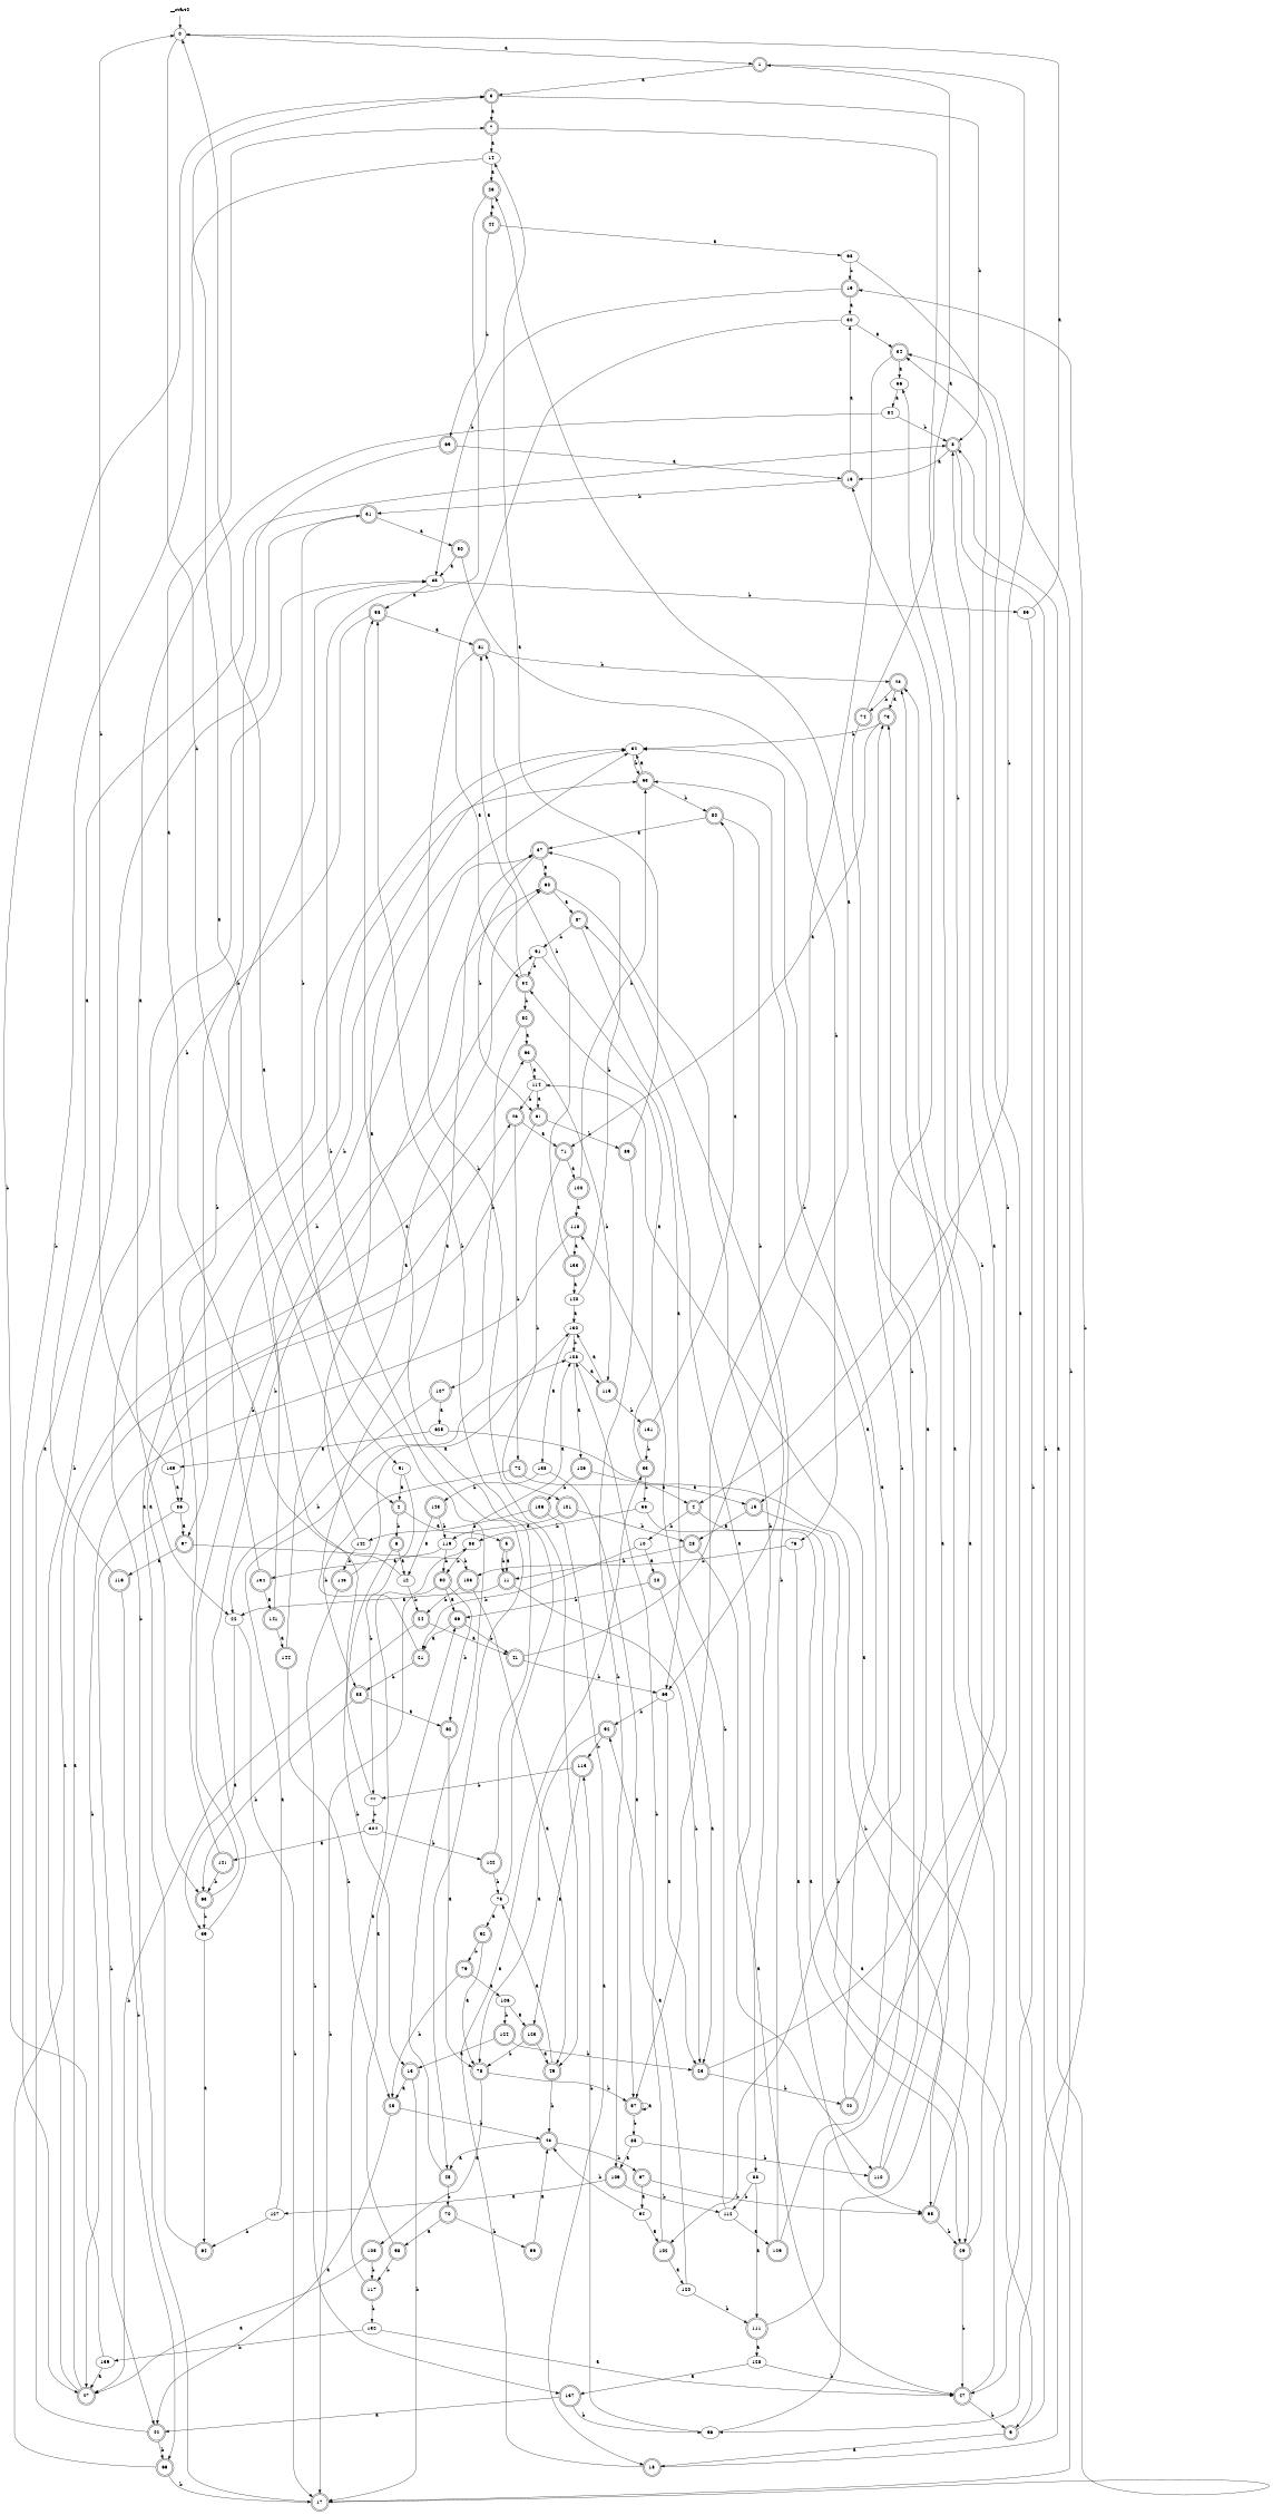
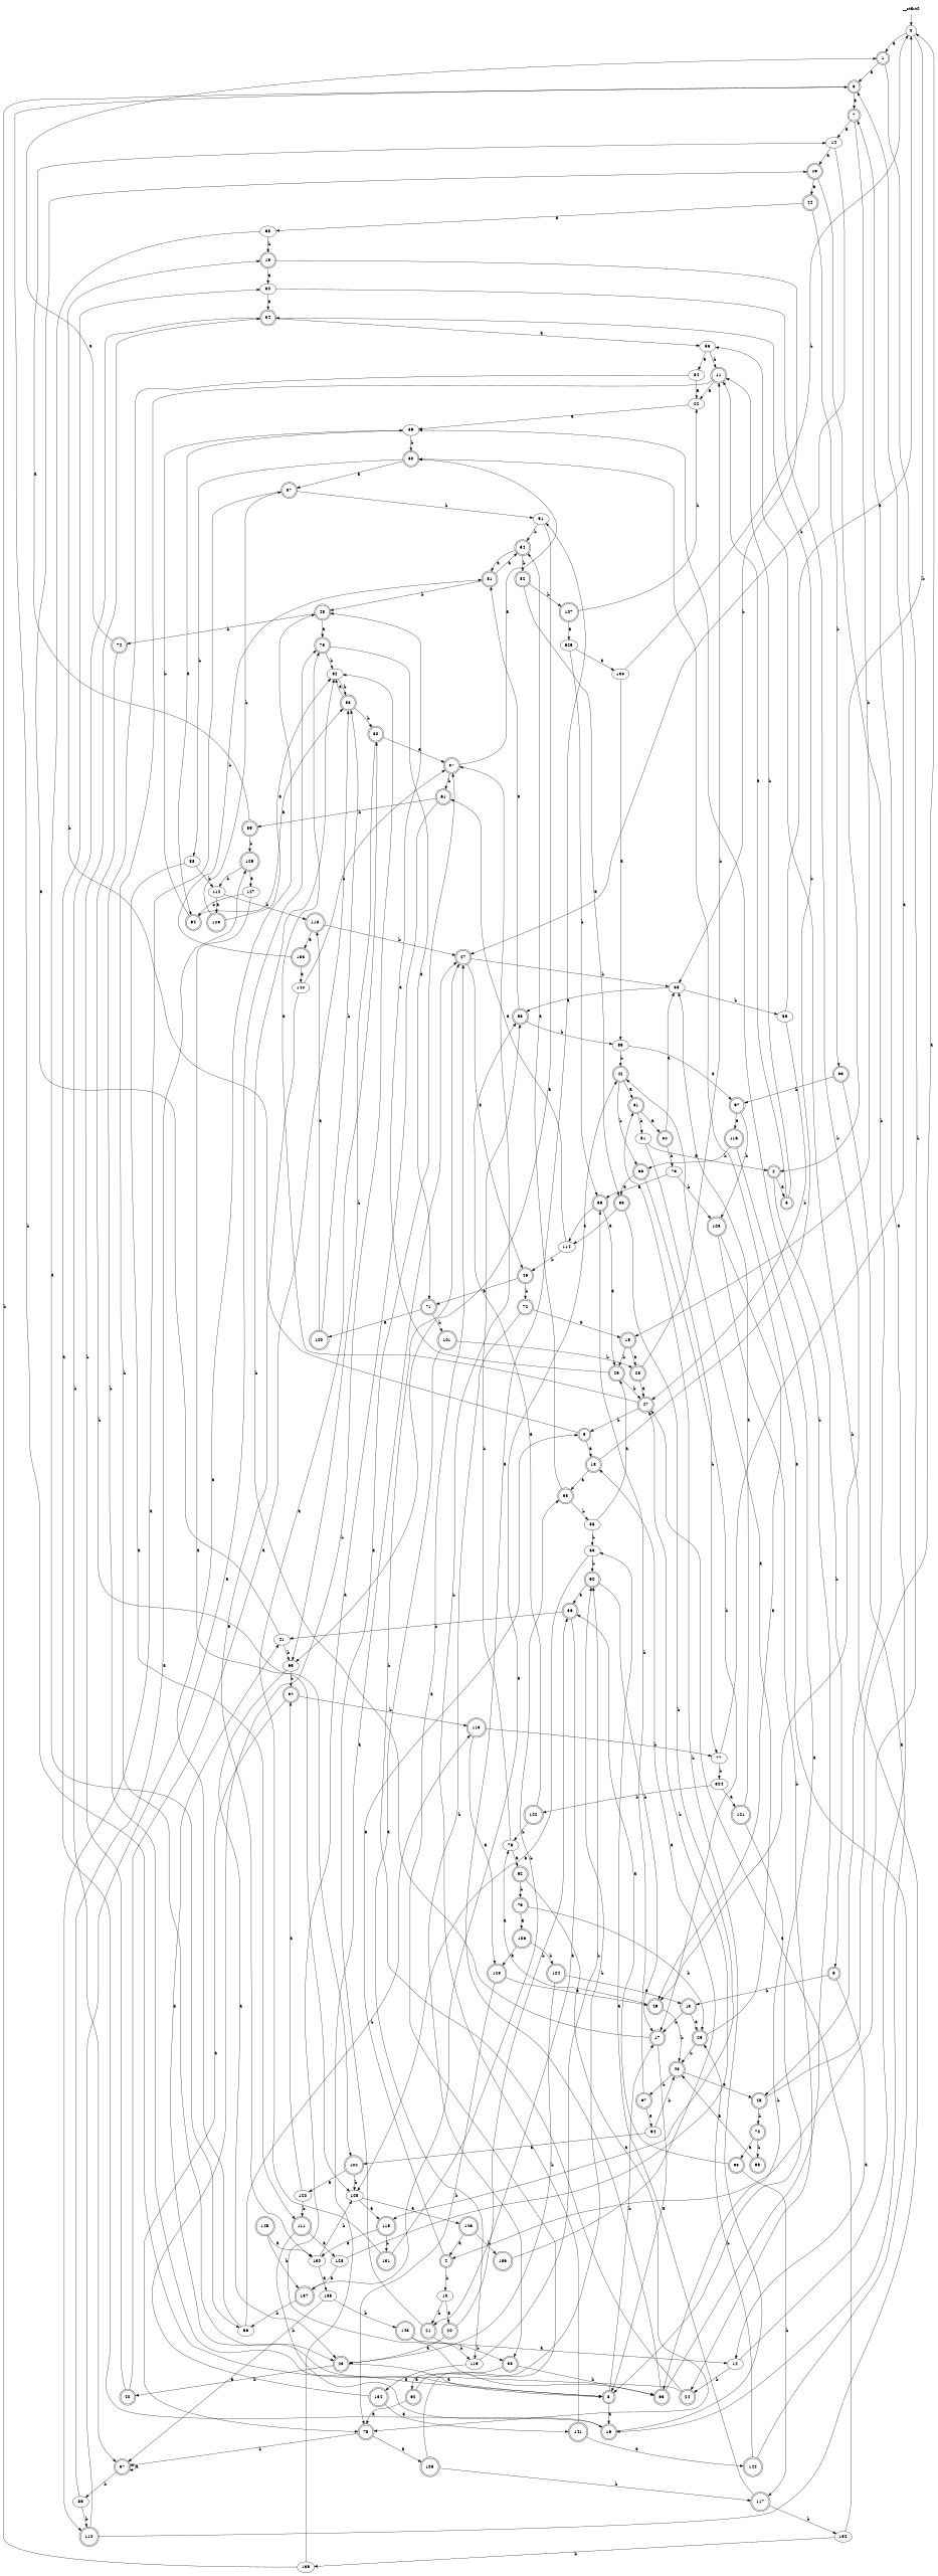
  digraph {
    node [shape=doublecircle]
    __start0 [shape=none]
    0 [shape=circle]
    1
    2
    3
    4
    5
    6
    7
    8
    9
    10 [shape=""]
    11
    12 [shape=""]
    13
    14 [shape=""]
    15
    16
    17
    18
    19
    20
    21
    22 [shape=""]
    23
    24
    25
    26
    27
    28
    29
    30 [shape=""]
    31
    32 [shape=""]
    33
    34
    35 [shape=""]
    36
    37
    38
    39 [shape=""]
    40
-   41
+   41 [shape=ellipse]
    42
    43
    44
    45
    46
    47
    48
    49
    50
    51 [shape=""]
    53
    54
    55 [shape=""]
    56 [shape=""]
    57
    58
    59 [shape=""]
    60
    61
    62
    63
    64
    65 [shape=""]
    66
    67
    68 [shape=""]
    69
    70
    71
    72
    73
    74
    75 [shape=""]
    76 [shape=""]
    77 [shape=""]
    52
    78
    79
    80
    81
    82
    83 [shape=""]
    84 [shape=""]
    85 [shape=""]
    86 [shape=""]
    87
    88 [shape=""]
    89
    90
    91 [shape=""]
    92
    93
    94 [shape=""]
    95
    96 [shape=""]
    97
    98
    99
    100
    101
    102
    103
    n106 [label=304 shape=""]
    105
-   106 [shape=ellipse]
+   106
    107
    108 [shape=""]
    109
    110
    111
    112 [shape=""]
    113
    114 [shape=""]
    115
    116
    117
    118
    119 [shape=""]
    120 [shape=""]
    121
    122
    123
    124
    n127 [label=625 shape=""]
    126
    127 [shape=""]
    128 [shape=""]
    129
    130 [shape=""]
    131
    132 [shape=""]
    133
    134
    135 [shape=""]
    136
    137
    138 [shape=""]
    139 [shape=""]
    140 [shape=""]
    141
-   142 [shape=""]
    143
    144
    145
    __start0 -> 0
    0 -> 1 [label=a]
    0 -> 2 [label=b]
    1 -> 3 [label=a]
    1 -> 4 [label=b]
    2 -> 5 [label=a]
    2 -> 6 [label=b]
    3 -> 7 [label=a]
    3 -> 8 [label=b]
    4 -> 9 [label=a]
    4 -> 10 [label=b]
    5 -> 11 [label=a]
    5 -> 11 [label=b]
    6 -> 12 [label=a]
    6 -> 13 [label=b]
    7 -> 14 [label=a]
    7 -> 15 [label=b]
    8 -> 16 [label=a]
    8 -> 17 [label=b]
    9 -> 18 [label=a]
    9 -> 19 [label=b]
    10 -> 20 [label=a]
    10 -> 21 [label=b]
    11 -> 22 [label=a]
    11 -> 23 [label=b]
    12 -> 7 [label=a]
    12 -> 24 [label=b]
    13 -> 17 [label=b]
    13 -> 25 [label=a]
    14 -> 26 [label=a]
    14 -> 27 [label=b]
    15 -> 28 [label=a]
    15 -> 29 [label=b]
    16 -> 30 [label=a]
    16 -> 31 [label=b]
    17 -> 8 [label=a]
    17 -> 32 [label=b]
    18 -> 33 [label=a]
    18 -> 34 [label=b]
    19 -> 30 [label=a]
    19 -> 35 [label=b]
    20 -> 23 [label=a]
    20 -> 36 [label=b]
    21 -> 37 [label=a]
    21 -> 38 [label=b]
-   22 -> 17 [label=b]
    22 -> 39 [label=a]
    23 -> 8 [label=a]
    23 -> 40 [label=b]
    24 -> 27 [label=b]
    24 -> 41 [label=a]
    25 -> 42 [label=a]
    25 -> 43 [label=b]
    26 -> 44 [label=a]
    26 -> 45 [label=b]
    27 -> 35 [label=b]
    27 -> 46 [label=a]
    28 -> 11 [label=b]
    28 -> 47 [label=a]
    29 -> 47 [label=b]
    29 -> 48 [label=a]
    30 -> 34 [label=a]
    30 -> 49 [label=b]
    31 -> 50 [label=a]
    31 -> 51 [label=b]
    32 -> 53 [label=b]
    33 -> 54 [label=a]
    33 -> 55 [label=b]
    34 -> 56 [label=a]
    34 -> 57 [label=b]
    35 -> 58 [label=a]
    35 -> 59 [label=b]
    36 -> 21 [label=a]
    36 -> 41 [label=b]
    37 -> 60 [label=a]
    37 -> 61 [label=b]
    38 -> 62 [label=a]
    38 -> 63 [label=b]
    39 -> 60 [label=b]
    39 -> 64 [label=a]
    40 -> 34 [label=b]
    40 -> 53 [label=a]
    41 -> 26 [label=a]
    41 -> 65 [label=b]
    42 -> 31 [label=a]
    42 -> 66 [label=b]
    43 -> 45 [label=a]
    43 -> 67 [label=b]
    44 -> 68 [label=a]
    44 -> 69 [label=b]
    45 -> 0 [label=a]
    45 -> 70 [label=b]
    46 -> 71 [label=a]
    46 -> 72 [label=b]
    47 -> 9 [label=b]
    47 -> 73 [label=a]
    48 -> 73 [label=a]
    48 -> 74 [label=b]
    49 -> 43 [label=b]
    49 -> 75 [label=a]
    50 -> 35 [label=a]
    50 -> 76 [label=b]
    51 -> 2 [label=a]
    51 -> 77 [label=b]
    53 -> 32 [label=a]
    53 -> 80 [label=b]
    54 -> 81 [label=a]
    54 -> 82 [label=b]
    55 -> 29 [label=a]
    55 -> 83 [label=b]
+   56 -> 11 [label=b]
    56 -> 84 [label=a]
    57 -> 57 [label=a]
    57 -> 85 [label=b]
    58 -> 81 [label=a]
    58 -> 86 [label=b]
    59 -> 0 [label=a]
    59 -> 47 [label=b]
    60 -> 87 [label=a]
    60 -> 88 [label=b]
    61 -> 63 [label=a]
    61 -> 89 [label=b]
    62 -> 78 [label=a]
-   90 -> 62 [label=b]
+   62 -> 90 [label=b]
    63 -> 39 [label=b]
-   63 -> 91 [label=b]
+   63 -> 91 [label=a]
+   64 -> 39 [label=b]
    64 -> 53 [label=a]
    65 -> 23 [label=a]
    65 -> 92 [label=b]
    66 -> 17 [label=b]
    66 -> 93 [label=a]
    67 -> 94 [label=a]
    67 -> 95 [label=b]
    68 -> 19 [label=b]
    68 -> 96 [label=a]
    69 -> 16 [label=a]
    69 -> 97 [label=b]
    70 -> 98 [label=a]
    70 -> 99 [label=b]
    71 -> 100 [label=a]
    71 -> 101 [label=b]
    72 -> 15 [label=a]
    72 -> 38 [label=b]
    73 -> 32 [label=b]
    73 -> 71 [label=a]
    74 -> 1 [label=a]
    74 -> 102 [label=b]
    75 -> 58 [label=b]
    75 -> 52 [label=a]
    76 -> 95 [label=a]
    76 -> 103 [label=b]
    77 -> 3 [label=a]
    77 -> n106 [label=b]
    52 -> 78 [label=a]
    52 -> 79 [label=b]
    78 -> 57 [label=b]
    78 -> 105 [label=a]
    79 -> 25 [label=b]
    79 -> 106 [label=a]
    80 -> 37 [label=a]
    80 -> 65 [label=b]
    81 -> 48 [label=b]
    81 -> 54 [label=a]
    82 -> 93 [label=a]
    82 -> 107 [label=b]
    83 -> 90 [label=b]
    83 -> 108 [label=a]
    84 -> 8 [label=b]
    84 -> 22 [label=a]
    85 -> 109 [label=a]
    85 -> 110 [label=b]
    86 -> 42 [label=b]
    86 -> 97 [label=a]
    87 -> 91 [label=b]
    87 -> 110 [label=a]
    88 -> 111 [label=a]
    88 -> 112 [label=b]
    89 -> 14 [label=a]
    89 -> 109 [label=b]
    90 -> 17 [label=b]
    90 -> 36 [label=a]
    91 -> 54 [label=b]
    91 -> 65 [label=a]
    92 -> 78 [label=a]
    92 -> 113 [label=b]
    93 -> 114 [label=a]
    93 -> 115 [label=b]
    94 -> 43 [label=b]
    94 -> 102 [label=a]
-   95 -> 29 [label=b]
+   95 -> 29 [label=a]
    95 -> 114 [label=a]
    96 -> 48 [label=a]
    96 -> 113 [label=b]
    97 -> 103 [label=b]
    97 -> 116 [label=a]
    98 -> 36 [label=a]
    98 -> 117 [label=b]
    99 -> 43 [label=a]
    100 -> 53 [label=b]
    100 -> 118 [label=a]
    101 -> 28 [label=b]
    101 -> 119 [label=a]
    102 -> 108 [label=b]
    102 -> 120 [label=a]
    103 -> 24 [label=b]
    103 -> 49 [label=a]
    n106 -> 121 [label=a]
    n106 -> 122 [label=b]
    105 -> 27 [label=a]
    105 -> 117 [label=b]
    106 -> 123 [label=a]
    106 -> 124 [label=b]
    107 -> 22 [label=b]
    107 -> n127 [label=a]
    108 -> 115 [label=a]
    108 -> 126 [label=a]
    109 -> 112 [label=b]
    109 -> 127 [label=a]
    110 -> 56 [label=b]
    110 -> 73 [label=a]
    111 -> 16 [label=b]
    111 -> 128 [label=a]
    112 -> 118 [label=b]
    112 -> 129 [label=a]
    113 -> 77 [label=b]
    113 -> 123 [label=a]
    114 -> 46 [label=b]
    114 -> 61 [label=a]
    115 -> 130 [label=a]
    115 -> 131 [label=b]
    116 -> 8 [label=a]
    116 -> 66 [label=b]
    117 -> 83 [label=a]
    117 -> 132 [label=b]
    118 -> 27 [label=b]
    118 -> 133 [label=a]
    119 -> 90 [label=b]
    119 -> 134 [label=a]
    120 -> 92 [label=a]
    120 -> 111 [label=b]
-   121 -> 35 [label=b]
+   121 -> 35 [label=a]
    121 -> 63 [label=b]
    122 -> 58 [label=a]
    122 -> 75 [label=b]
    123 -> 49 [label=a]
    123 -> 78 [label=b]
    124 -> 13 [label=a]
    124 -> 23 [label=b]
    n127 -> 95 [label=b]
    n127 -> 135 [label=a]
    126 -> 4 [label=a]
    126 -> 136 [label=b]
    127 -> 64 [label=b]
    127 -> 108 [label=a]
    128 -> 47 [label=b]
    128 -> 137 [label=a]
    129 -> 32 [label=a]
    129 -> 87 [label=b]
    130 -> 108 [label=b]
    130 -> 138 [label=a]
    131 -> 33 [label=b]
    131 -> 80 [label=a]
    132 -> 47 [label=a]
    132 -> 139 [label=b]
    133 -> 81 [label=b]
    133 -> 140 [label=a]
    134 -> 32 [label=b]
    134 -> 141 [label=a]
    135 -> 0 [label=b]
    135 -> 86 [label=a]
    136 -> 18 [label=a]
-   136 -> 142 [label=b]
    137 -> 42 [label=a]
    137 -> 96 [label=b]
    138 -> 57 [label=a]
    138 -> 143 [label=b]
    139 -> 3 [label=b]
    139 -> 27 [label=a]
    140 -> 37 [label=b]
    140 -> 130 [label=a]
    141 -> 37 [label=b]
    141 -> 144 [label=a]
-   142 -> 32 [label=a]
-   142 -> 145 [label=b]
    143 -> 12 [label=a]
    143 -> 119 [label=b]
    144 -> 25 [label=b]
    144 -> 60 [label=a]
    145 -> 130 [label=a]
    145 -> 137 [label=b]
  }
